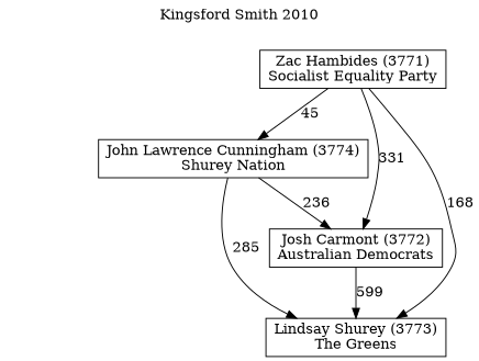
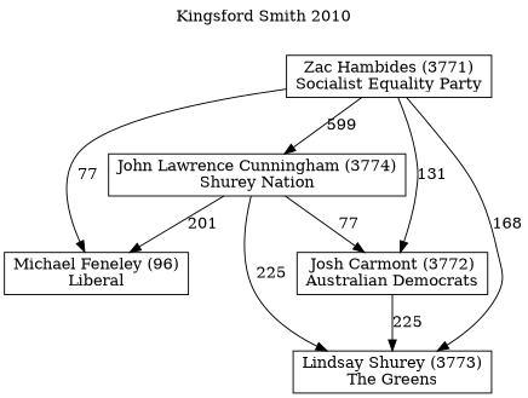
  digraph {
    label="Kingsford Smith 2010"
    labelloc=t
    mclimit=10
    node [shape=box]
+   n1 [label="Michael Feneley (96)\nLiberal"]
    n2 [label="Lindsay Shurey (3773)\nThe Greens"]
    n3 [label="Josh Carmont (3772)\nAustralian Democrats"]
    n4 [label="John Lawrence Cunningham (3774)\nShurey Nation"]
    n5 [label="Zac Hambides (3771)\nSocialist Equality Party"]
-   n3 -> n2 [label=599]
-   n4 -> n2 [label=285]
-   n4 -> n3 [label=236]
+   n3 -> n2 [label=225]
+   n4 -> n1 [label=201]
+   n4 -> n2 [label=225]
+   n4 -> n3 [label=77]
+   n5 -> n1 [label=77]
    n5 -> n2 [label=168]
-   n5 -> n3 [label=331]
-   n5 -> n4 [label=45]
+   n5 -> n3 [label=131]
+   n5 -> n4 [label=599]
  }
